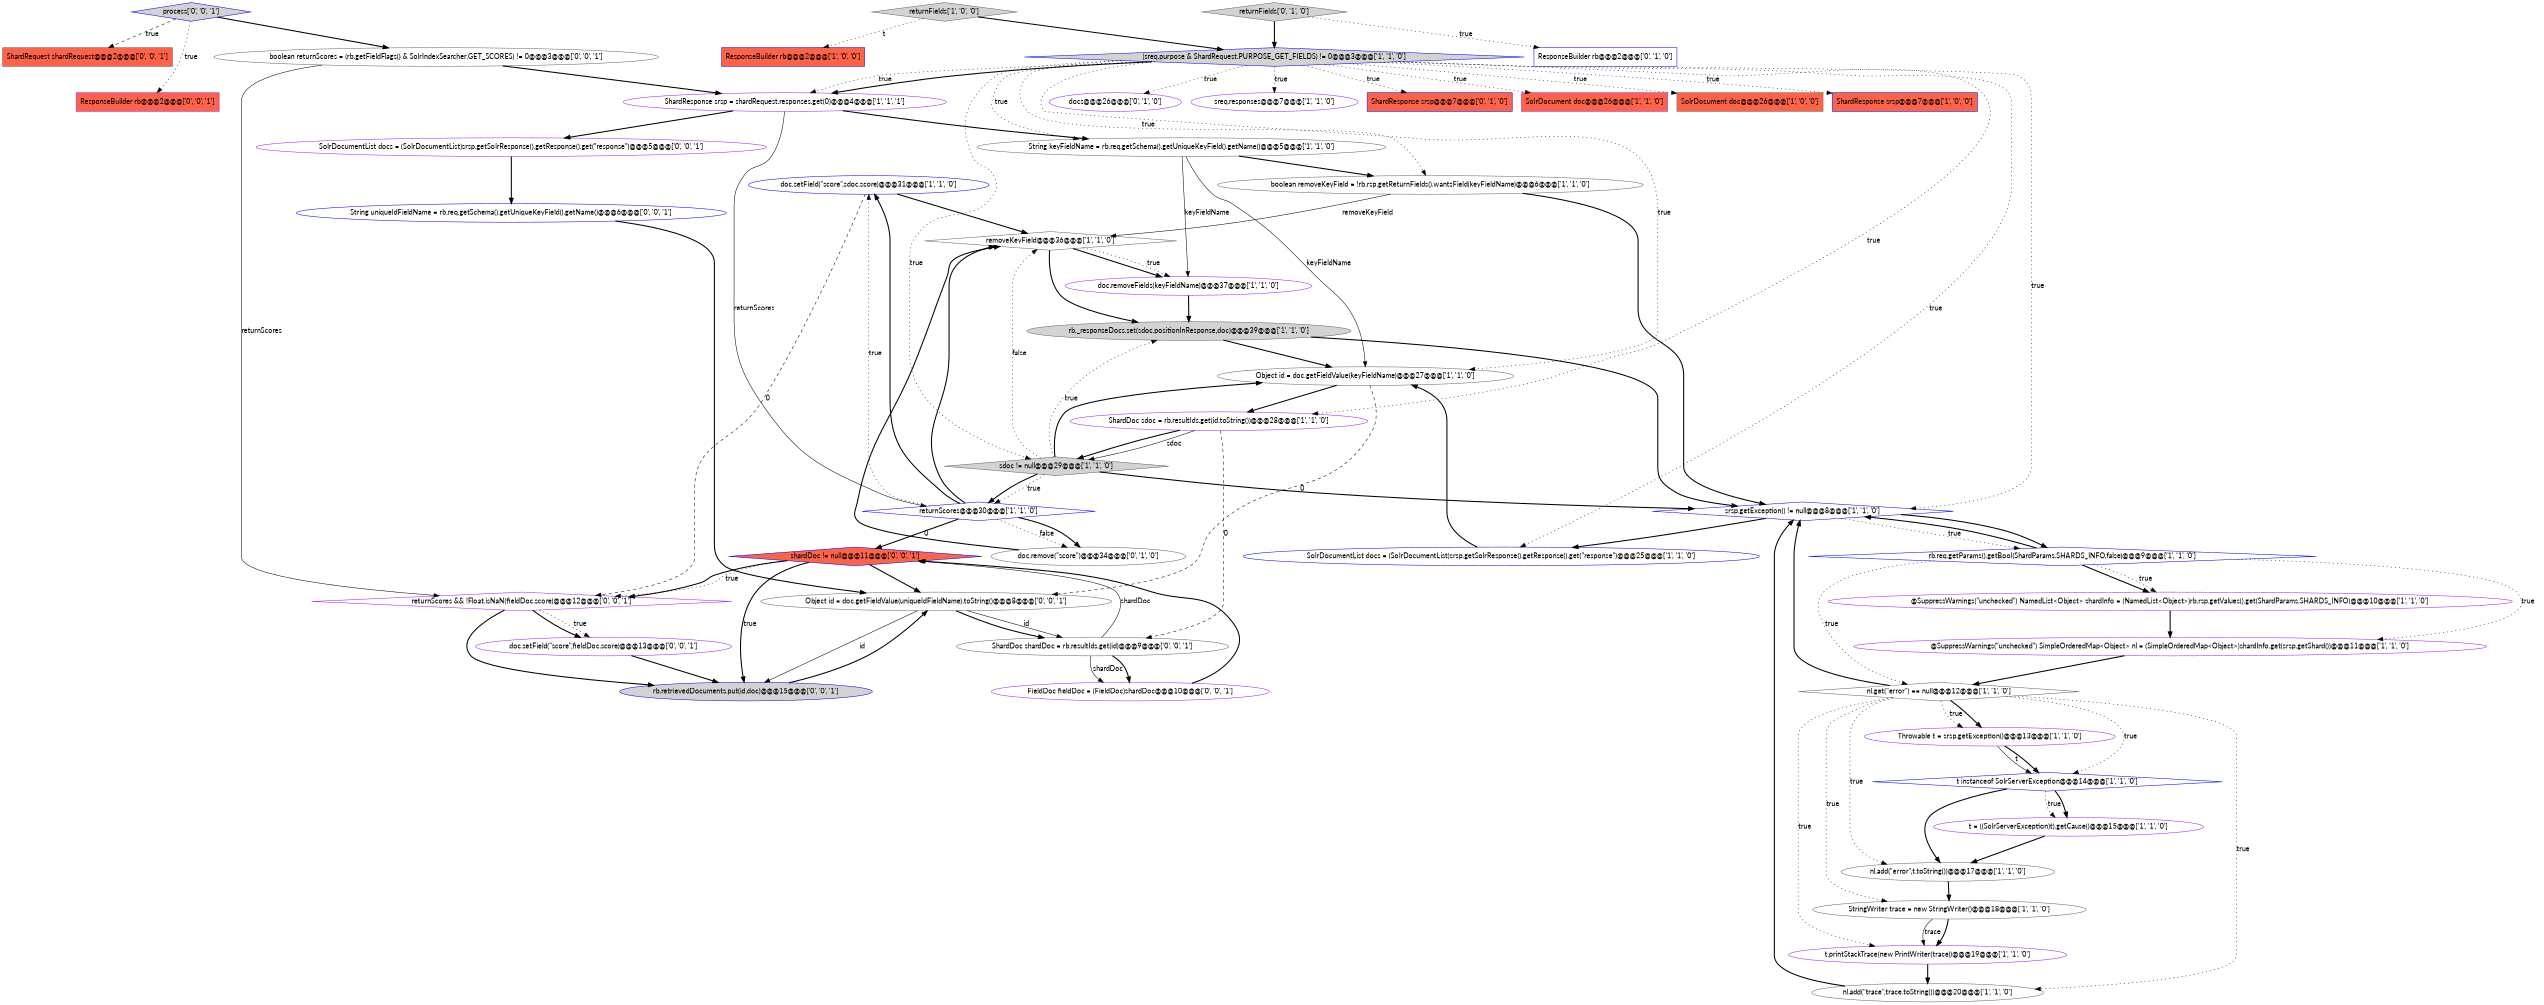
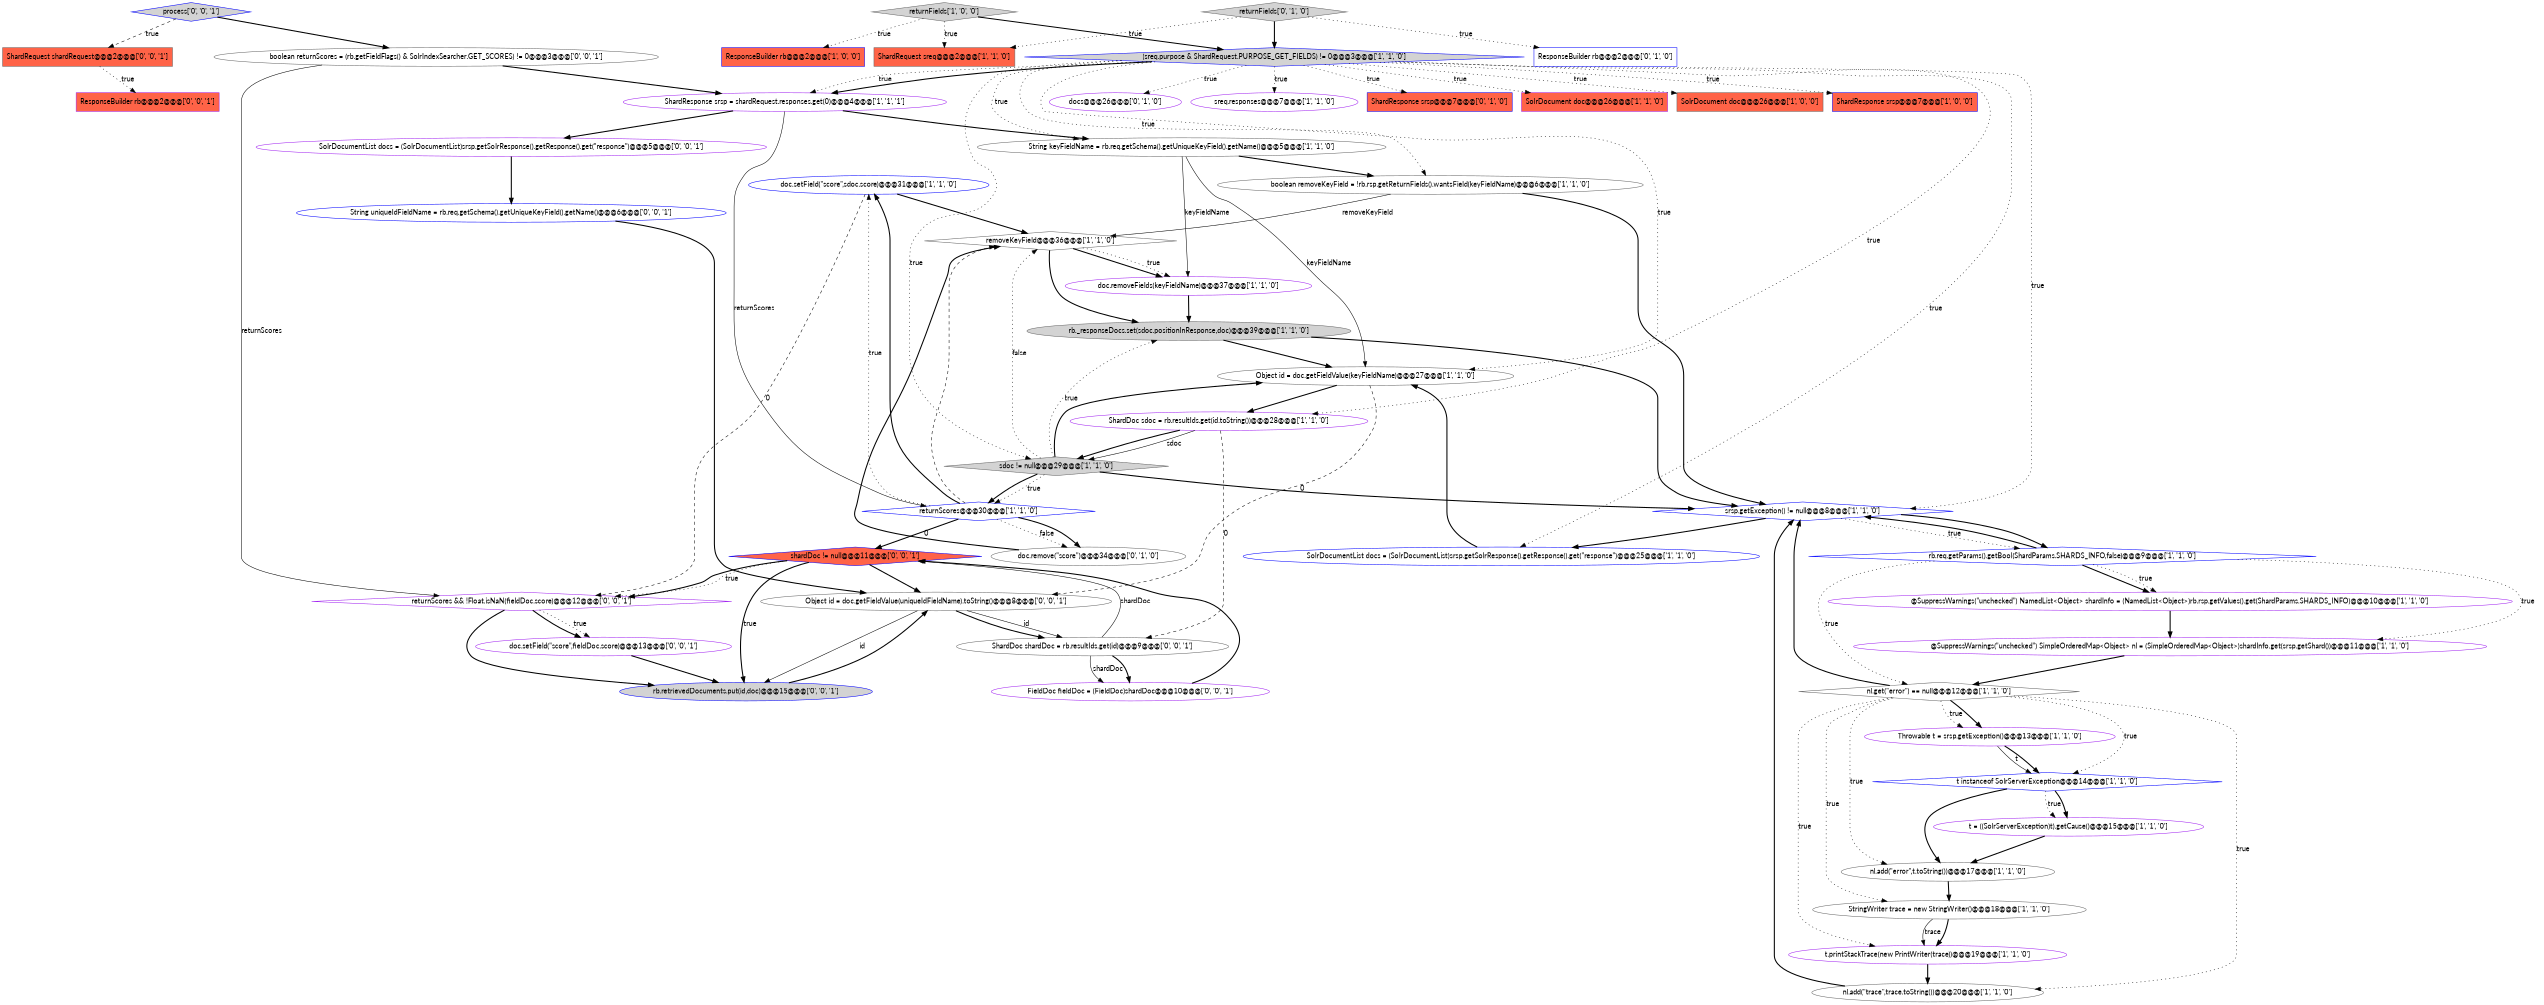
  digraph {
    fontname=Lato
    node [color=gray40 fillcolor=white fontname=Lato shape=ellipse style=filled]
    edge [fontname=Lato style=bold]
    n1 [color=blue fillcolor=tomato label="shardDoc != null@@@11@@@['0', '0', '1']" shape=diamond]
    n2 [label="Object id = doc.getFieldValue(uniqueIdFieldName).toString()@@@8@@@['0', '0', '1']"]
    n3 [color=blue fillcolor=lightgray label="rb.retrievedDocuments.put(id,doc)@@@15@@@['0', '0', '1']"]
    n4 [color=purple label="returnScores && !Float.isNaN(fieldDoc.score)@@@12@@@['0', '0', '1']" shape=diamond]
    n5 [label="ShardDoc shardDoc = rb.resultIds.get(id)@@@9@@@['0', '0', '1']"]
    n6 [color=purple label="doc.setField(\"score\",fieldDoc.score)@@@13@@@['0', '0', '1']"]
    n7 [color=purple label="FieldDoc fieldDoc = (FieldDoc)shardDoc@@@10@@@['0', '0', '1']"]
    n8 [label="nl.add(\"error\",t.toString())@@@17@@@['1', '1', '0']"]
    n9 [label="StringWriter trace = new StringWriter()@@@18@@@['1', '1', '0']"]
    n10 [color=purple label="t.printStackTrace(new PrintWriter(trace))@@@19@@@['1', '1', '0']"]
    n11 [color=purple label="docs@@@26@@@['0', '1', '0']"]
    n12 [color=purple label="ShardResponse srsp = shardRequest.responses.get(0)@@@4@@@['1', '1', '1']"]
    n13 [label="String keyFieldName = rb.req.getSchema().getUniqueKeyField().getName()@@@5@@@['1', '1', '0']"]
    n14 [color=blue label="returnScores@@@30@@@['1', '1', '0']" shape=diamond]
    n15 [color=purple label="SolrDocumentList docs = (SolrDocumentList)srsp.getSolrResponse().getResponse().get(\"response\")@@@5@@@['0', '0', '1']"]
    n16 [label="Object id = doc.getFieldValue(keyFieldName)@@@27@@@['1', '1', '0']"]
    n17 [color=purple label="doc.removeFields(keyFieldName)@@@37@@@['1', '1', '0']"]
    n18 [label="boolean removeKeyField = !rb.rsp.getReturnFields().wantsField(keyFieldName)@@@6@@@['1', '1', '0']"]
    n19 [label="removeKeyField@@@36@@@['1', '1', '0']" shape=diamond]
    n20 [color=blue label="doc.setField(\"score\",sdoc.score)@@@31@@@['1', '1', '0']"]
    n21 [label="doc.remove(\"score\")@@@34@@@['0', '1', '0']"]
    n22 [color=blue label="String uniqueIdFieldName = rb.req.getSchema().getUniqueKeyField().getName()@@@6@@@['0', '0', '1']"]
    n23 [color=purple label="sreq.responses@@@7@@@['1', '1', '0']"]
    n24 [color=purple label="t = ((SolrServerException)t).getCause()@@@15@@@['1', '1', '0']"]
    n25 [fillcolor=lightgray label="returnFields['1', '0', '0']" shape=diamond]
    n26 [color=blue fillcolor=tomato label="ResponseBuilder rb@@@2@@@['1', '0', '0']" shape=box]
+   n27 [fillcolor=tomato label="ShardRequest sreq@@@2@@@['1', '1', '0']" shape=box]
    n28 [color=blue fillcolor=lightgray label="(sreq.purpose & ShardRequest.PURPOSE_GET_FIELDS) != 0@@@3@@@['1', '1', '0']" shape=diamond]
    n29 [color=blue label="srsp.getException() != null@@@8@@@['1', '1', '0']" shape=diamond]
    n30 [color=purple label="ShardDoc sdoc = rb.resultIds.get(id.toString())@@@28@@@['1', '1', '0']"]
    n31 [fillcolor=lightgray label="sdoc != null@@@29@@@['1', '1', '0']" shape=diamond]
    n32 [color=blue fillcolor=tomato label="ShardResponse srsp@@@7@@@['0', '1', '0']" shape=box]
    n33 [color=purple fillcolor=tomato label="SolrDocument doc@@@26@@@['1', '1', '0']" shape=box]
    n34 [color=blue label="SolrDocumentList docs = (SolrDocumentList)srsp.getSolrResponse().getResponse().get(\"response\")@@@25@@@['1', '1', '0']"]
    n35 [fillcolor=tomato label="SolrDocument doc@@@26@@@['1', '0', '0']" shape=box]
    n36 [color=blue fillcolor=tomato label="ShardResponse srsp@@@7@@@['1', '0', '0']" shape=box]
    n37 [fillcolor=lightgray label="rb._responseDocs.set(sdoc.positionInResponse,doc)@@@39@@@['1', '1', '0']"]
    n38 [color=blue label="rb.req.getParams().getBool(ShardParams.SHARDS_INFO,false)@@@9@@@['1', '1', '0']" shape=diamond]
    n39 [color=purple label="@SuppressWarnings(\"unchecked\") SimpleOrderedMap<Object> nl = (SimpleOrderedMap<Object>)shardInfo.get(srsp.getShard())@@@11@@@['1', '1', '0']"]
    n40 [label="nl.get(\"error\") == null@@@12@@@['1', '1', '0']" shape=diamond]
    n41 [color=purple label="@SuppressWarnings(\"unchecked\") NamedList<Object> shardInfo = (NamedList<Object>)rb.rsp.getValues().get(ShardParams.SHARDS_INFO)@@@10@@@['1', '1', '0']"]
    n42 [color=purple label="Throwable t = srsp.getException()@@@13@@@['1', '1', '0']"]
    n43 [color=blue label="t instanceof SolrServerException@@@14@@@['1', '1', '0']" shape=diamond]
    n44 [label="nl.add(\"trace\",trace.toString())@@@20@@@['1', '1', '0']"]
    n45 [color=blue label="ResponseBuilder rb@@@2@@@['0', '1', '0']" shape=box]
    n46 [color=blue fillcolor=lightgray label="process['0', '0', '1']" shape=diamond]
    n47 [color=purple fillcolor=tomato label="ResponseBuilder rb@@@2@@@['0', '0', '1']" shape=box]
    n48 [label="boolean returnScores = (rb.getFieldFlags() & SolrIndexSearcher.GET_SCORES) != 0@@@3@@@['0', '0', '1']"]
    n49 [fillcolor=tomato label="ShardRequest shardRequest@@@2@@@['0', '0', '1']" shape=box]
    n50 [fillcolor=lightgray label="returnFields['0', '1', '0']" shape=diamond]
    n1 -> n2
    n1 -> n3 [label=true]
    n1 -> n4 [label=true style=dotted]
    n1 -> n4
    n2 -> n3 [label=id style=solid]
    n2 -> n5 [label=id style=solid]
    n2 -> n5
    n3 -> n2
    n4 -> n3
    n4 -> n6
    n4 -> n6 [label=true style=dotted]
    n5 -> n1 [label=shardDoc style=solid]
    n5 -> n7 [label=shardDoc style=solid]
    n5 -> n7
    n6 -> n3
    n7 -> n1
    n8 -> n9
    n9 -> n10
    n9 -> n10 [label=trace style=solid]
    n10 -> n44
    n12 -> n13
    n12 -> n14 [label=returnScores style=solid]
    n12 -> n15
    n13 -> n16 [label=keyFieldName style=solid]
    n13 -> n17 [label=keyFieldName style=solid]
    n13 -> n18
    n14 -> n1 [label=0]
-   n14 -> n19
+   n14 -> n19 [style=dashed]
    n14 -> n20 [label=true style=dotted]
    n14 -> n20
    n14 -> n21 [label=false style=dotted]
    n14 -> n21
    n15 -> n22
    n16 -> n2 [label=0 style=dashed]
    n16 -> n30
    n17 -> n37
    n18 -> n19 [label=removeKeyField style=solid]
    n18 -> n29
    n19 -> n17
    n19 -> n17 [label=true style=dotted]
    n19 -> n37
    n20 -> n4 [label=0 style=dashed]
    n20 -> n19
    n21 -> n19
    n22 -> n2
    n24 -> n8
-   n25 -> n26 [label=t style=dotted]
+   n25 -> n26 [label=true style=dotted]
+   n25 -> n27 [label=true style=dotted]
    n25 -> n28
    n28 -> n11 [label=true style=dotted]
    n28 -> n12
    n28 -> n12 [label=true style=dotted]
    n28 -> n13 [label=true style=dotted]
    n28 -> n16 [label=true style=dotted]
    n28 -> n18 [label=true style=dotted]
    n28 -> n23 [label=true style=dotted]
    n28 -> n29 [label=true style=dotted]
    n28 -> n30 [label=true style=dotted]
    n28 -> n31 [label=true style=dotted]
    n28 -> n32 [label=true style=dotted]
    n28 -> n33 [label=true style=dotted]
    n28 -> n34 [label=true style=dotted]
    n28 -> n35 [label=true style=dotted]
    n28 -> n36 [label=true style=dotted]
    n29 -> n34
    n29 -> n38
    n29 -> n38 [label=true style=dotted]
    n30 -> n5 [label=0 style=dashed]
    n30 -> n31 [label=sdoc style=solid]
    n30 -> n31
    n31 -> n14
    n31 -> n14 [label=true style=dotted]
    n31 -> n16
    n31 -> n19 [label=false style=dotted]
    n31 -> n29
    n31 -> n37 [label=true style=dotted]
    n34 -> n16
    n37 -> n16
    n37 -> n29
    n38 -> n29
    n38 -> n39 [label=true style=dotted]
    n38 -> n40 [label=true style=dotted]
    n38 -> n41
    n38 -> n41 [label=true style=dotted]
    n39 -> n40
    n40 -> n8 [label=true style=dotted]
    n40 -> n9 [label=true style=dotted]
    n40 -> n10 [label=true style=dotted]
    n40 -> n29
    n40 -> n42 [label=true style=dotted]
    n40 -> n42
    n40 -> n43 [label=true style=dotted]
    n40 -> n44 [label=true style=dotted]
    n41 -> n39
    n42 -> n43
    n42 -> n43 [label=t style=solid]
    n43 -> n8
    n43 -> n24 [label=true style=dotted]
    n43 -> n24
    n44 -> n29
-   n46 -> n47 [label=true style=dotted]
+   n49 -> n47 [label=true style=dotted]
    n46 -> n48
    n46 -> n49 [label=true style=dashed]
    n48 -> n4 [label=returnScores style=solid]
    n48 -> n12
+   n50 -> n27 [label=true style=dotted]
    n50 -> n28
    n50 -> n45 [label=true style=dotted]
  }
